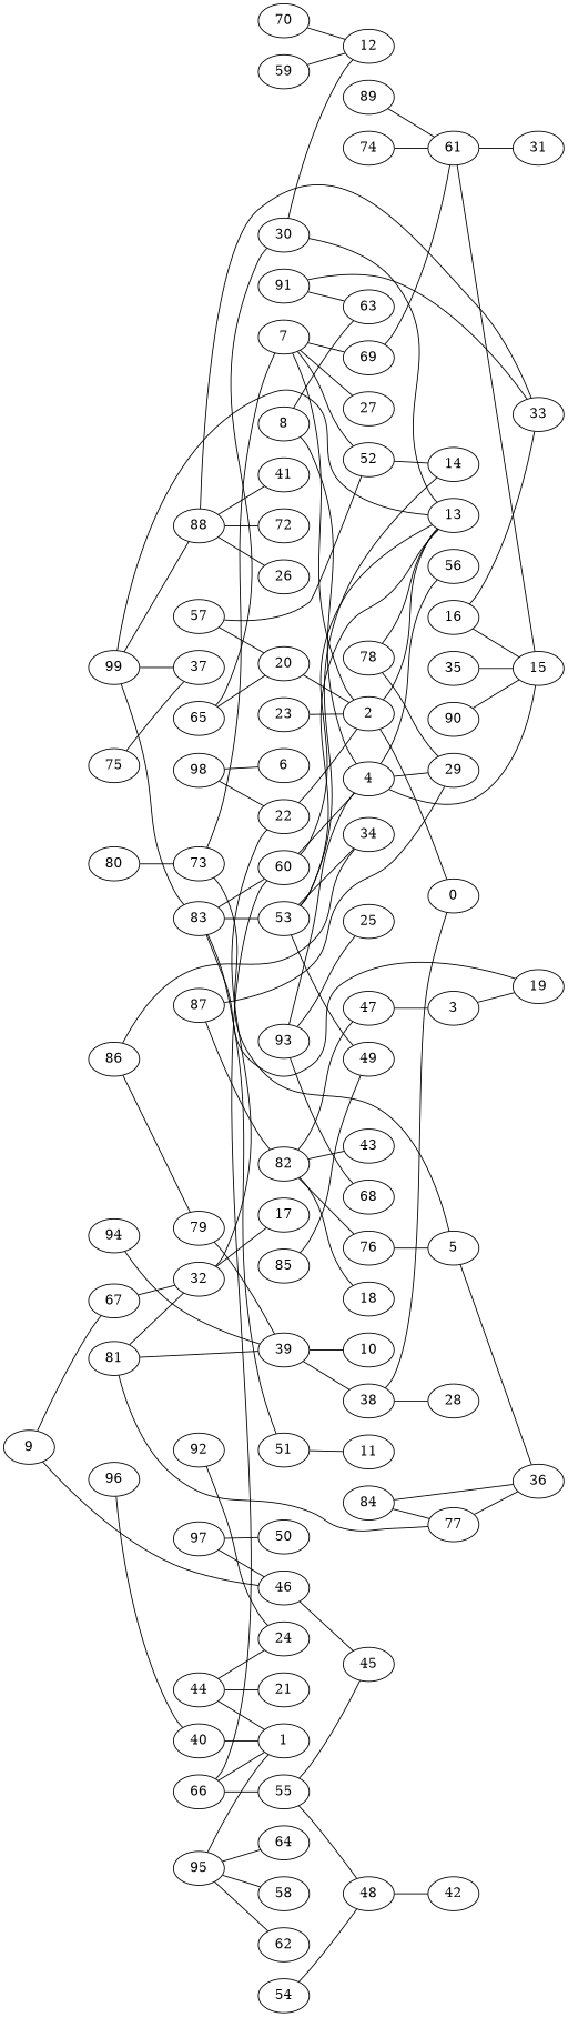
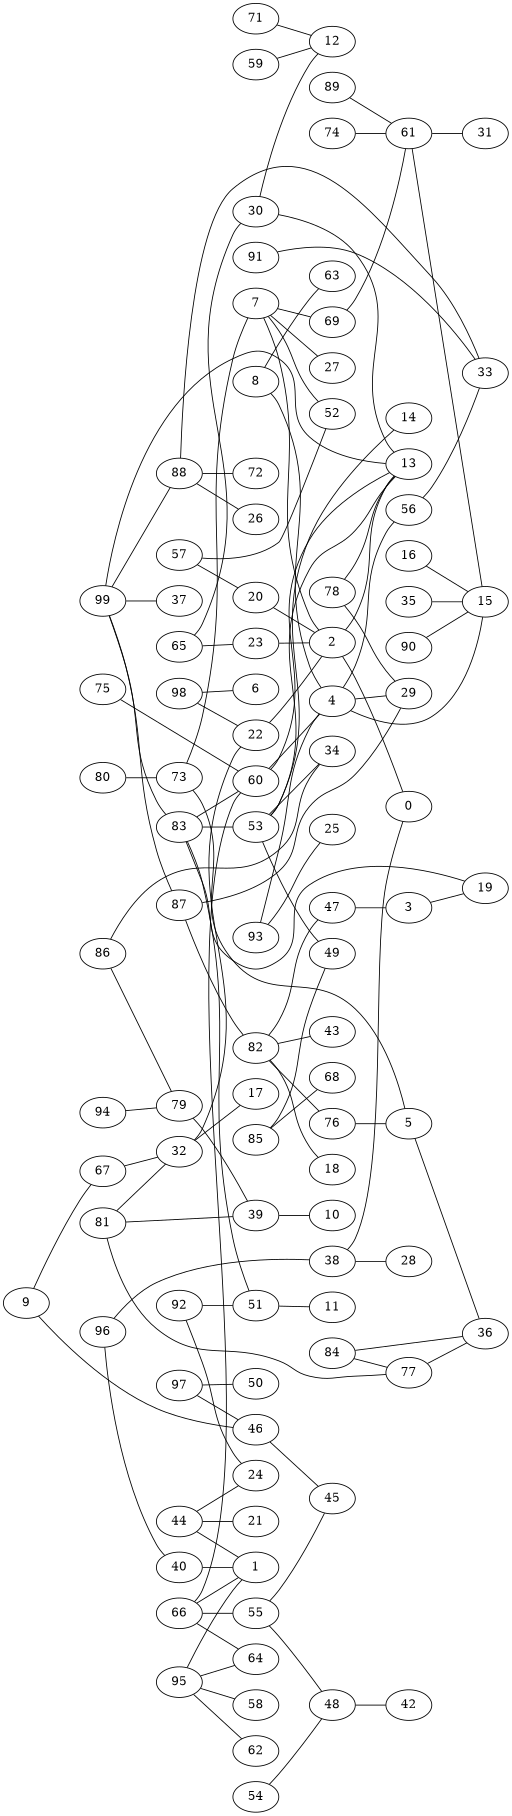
  digraph {
    rankdir=LR
    edge [color=black dir=none]
-   71 [label=70]
+   71
    12
    89
    61
    15
    31
    56
    33
    23
    2
    13
    0
    44
    21
    24
    1
    94
    39
    10
    57
    20
    52
    98
    6
    22
    54
    48
    42
    8
    4
    63
    29
    35
    46
    45
    87
    82
    76
    18
    47
    43
    93
    25
    78
    99
    37
    9
    88
    67
-   41
    72
    26
    77
    36
    5
    90
    92
    51
    59
    91
    84
    30
    16
    32
    17
    53
    34
    38
    28
    3
    19
    55
    97
    50
    95
    64
    58
    62
    65
    7
    27
    69
    14
    85
    68
    49
    60
    83
    11
    73
    66
    74
    40
    96
    80
    81
    75
    86
    79
    subgraph sub_1 {
      71
      12
      89
      61
      15
      31
      56
      33
      23
      2
      13
      0
      44
      21
      24
      1
      94
      39
      10
      57
      20
      52
      98
      6
      22
      54
      48
      42
      8
      4
      63
      29
      35
      46
      45
      87
      82
      76
      18
      47
      43
      93
      25
      78
      99
      37
      9
      88
      67
-     41
      72
      26
      77
      36
      5
      90
      92
      51
      59
      91
      84
      30
      16
      32
      17
      53
      34
      38
      28
      3
      19
      55
      97
      50
      95
      64
      58
      62
      65
      7
      27
      69
      14
      85
      68
      49
      60
      83
      11
      73
      66
      74
      40
      96
      80
      81
      75
      86
      79
    }
    71 -> 12
    89 -> 61
    61 -> 15
    61 -> 31
-   16 -> 33
+   56 -> 33
    23 -> 2
    2 -> 13
    2 -> 0
    44 -> 21
    44 -> 24
    44 -> 1
-   94 -> 39
+   94 -> 79
    39 -> 10
    57 -> 20
    57 -> 52
    20 -> 2
-   52 -> 14
    98 -> 6
    98 -> 22
    22 -> 2
    54 -> 48
    48 -> 42
    8 -> 4
    8 -> 63
    4 -> 15
    4 -> 56
    4 -> 29
    35 -> 15
    46 -> 45
    87 -> 29
    87 -> 82
    82 -> 76
    82 -> 18
    82 -> 47
    82 -> 43
    76 -> 5
    47 -> 3
    93 -> 4
    93 -> 25
    78 -> 13
    78 -> 29
    99 -> 13
+   99 -> 87
    99 -> 37
    99 -> 88
    99 -> 83
    9 -> 46
    9 -> 67
    88 -> 33
-   88 -> 41
    88 -> 72
    88 -> 26
    67 -> 32
    77 -> 36
    5 -> 36
    90 -> 15
    92 -> 24
+   92 -> 51
    51 -> 11
    59 -> 12
    91 -> 33
-   91 -> 63
    84 -> 77
    84 -> 36
    30 -> 12
    30 -> 13
    16 -> 15
    32 -> 22
    32 -> 17
    53 -> 13
    53 -> 34
    53 -> 14
    53 -> 49
    38 -> 0
    38 -> 28
    3 -> 19
    55 -> 48
    55 -> 45
    97 -> 46
    97 -> 50
    95 -> 1
    95 -> 64
    95 -> 58
    95 -> 62
-   65 -> 20
+   65 -> 23
    65 -> 30
    7 -> 2
    7 -> 52
    7 -> 27
    7 -> 69
    69 -> 61
-   93 -> 68
+   85 -> 68
    85 -> 49
    60 -> 13
    60 -> 4
    83 -> 51
    83 -> 53
    83 -> 19
    83 -> 60
    73 -> 5
    73 -> 7
    66 -> 1
    66 -> 55
+   66 -> 64
    66 -> 60
    74 -> 61
    40 -> 1
-   39 -> 38
+   96 -> 38
    96 -> 40
    80 -> 73
    81 -> 39
    81 -> 77
    81 -> 32
-   75 -> 37
+   75 -> 60
    86 -> 34
    86 -> 79
    79 -> 39
  }
